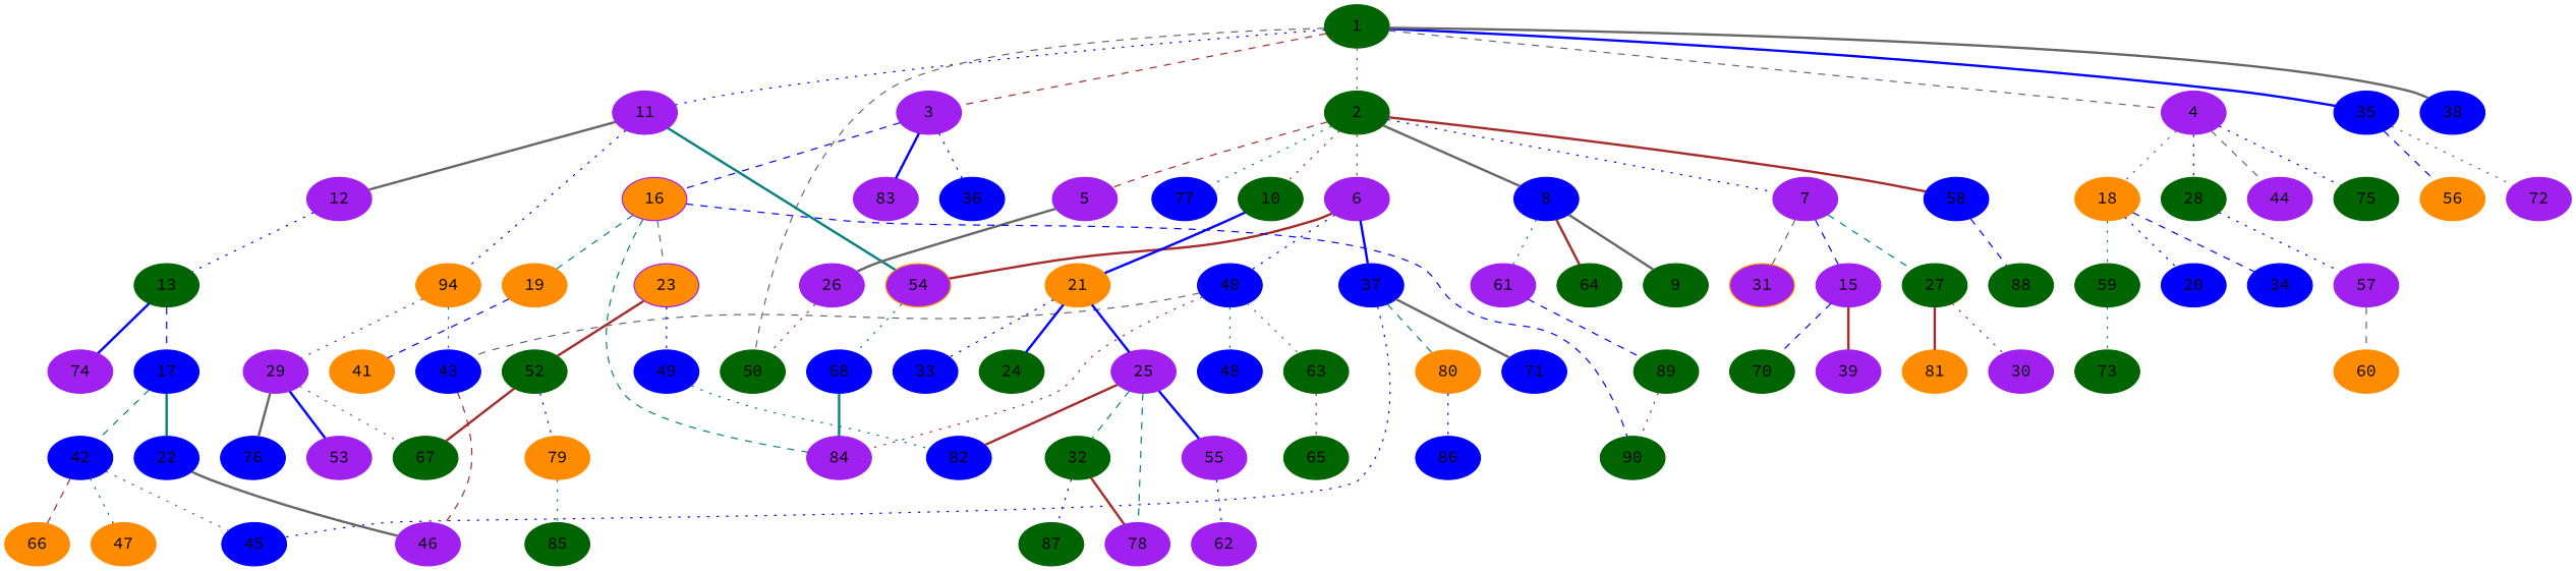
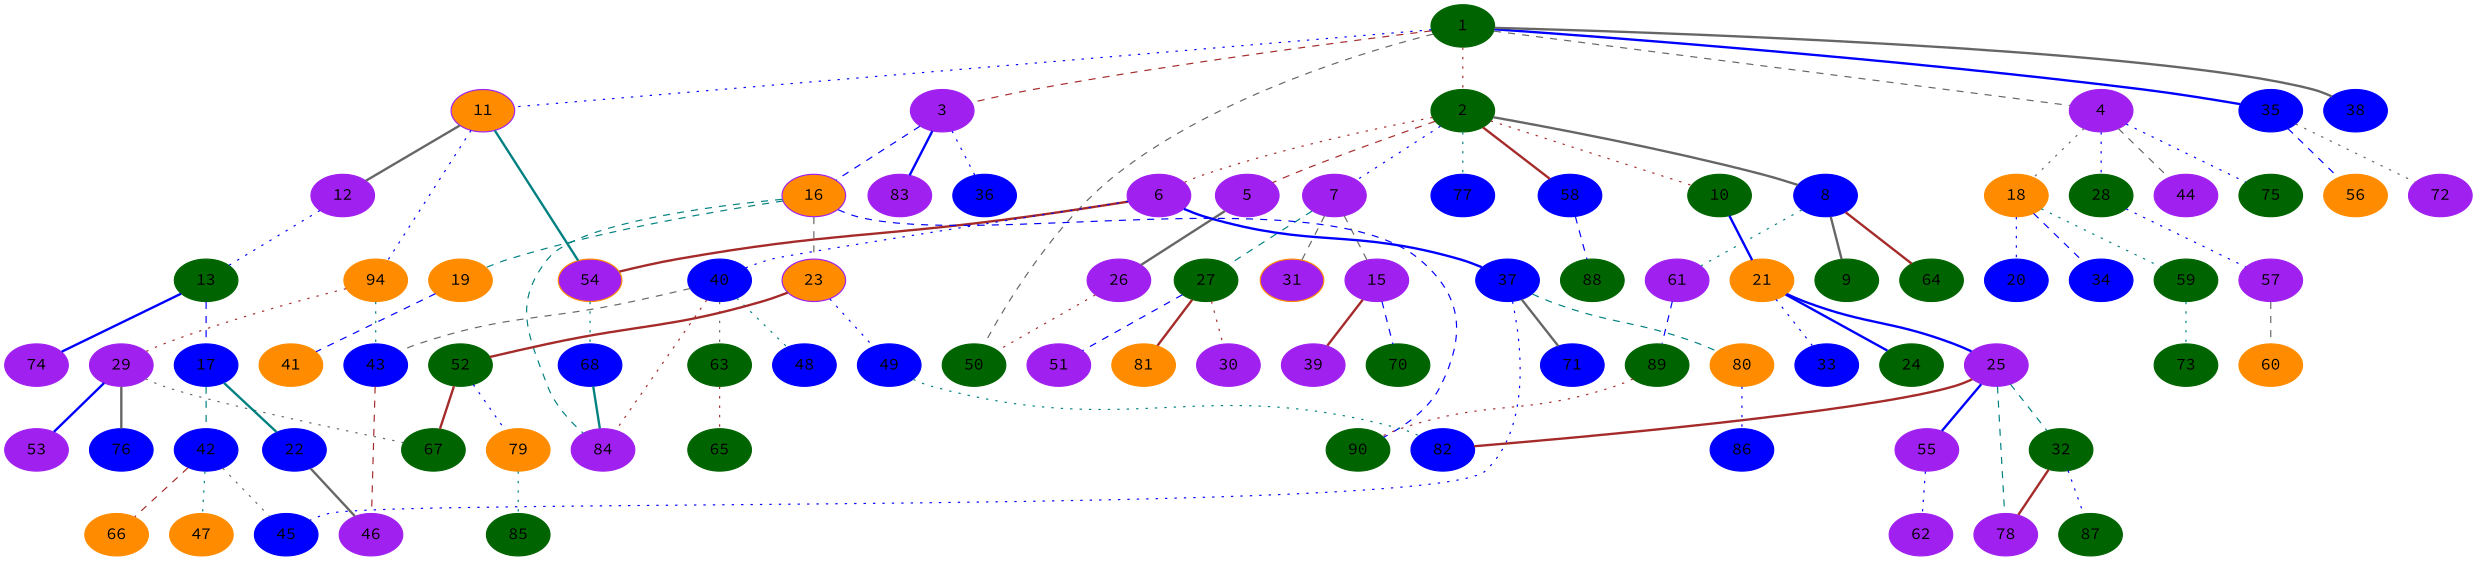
  graph {
    fontname="Source Code Pro"
    node [color=purple fontname="Source Code Pro" style=filled]
    edge [color=blue fontname="Source Code Pro" style=dotted]
    1 [color=darkgreen]
    2 [color=darkgreen]
    3
    4
-   11
+   11 [fillcolor=darkorange]
    35 [color=blue]
    38 [color=blue]
    50 [color=darkgreen]
    5
    6
    7
    8 [color=blue]
    10 [color=darkgreen]
    58 [color=blue]
    77 [color=blue]
    16 [fillcolor=darkorange]
    36 [color=blue]
    83
    18 [color=darkorange]
    28 [color=darkgreen]
    44
    75 [color=darkgreen]
    54 [color=darkorange fillcolor=purple]
    12
    n25 [color=darkorange label=94]
    56 [color=darkorange]
    72
    26
    37 [color=blue]
    40 [color=blue]
    15
    27 [color=darkgreen]
    31 [color=darkorange fillcolor=purple]
    9 [color=darkgreen]
    61
    64 [color=darkgreen]
    21 [color=darkorange]
    88 [color=darkgreen]
    19 [color=darkorange]
    23 [fillcolor=darkorange]
    84
    90 [color=darkgreen]
    20 [color=blue]
    34 [color=blue]
    59 [color=darkgreen]
    57
    45 [color=blue]
    71 [color=blue]
    80 [color=darkorange]
    43 [color=blue]
    48 [color=blue]
    63 [color=darkgreen]
    68 [color=blue]
    39
    70 [color=darkgreen]
    30
+   51
    81 [color=darkorange]
    89 [color=darkgreen]
    24 [color=darkgreen]
    25
    33 [color=blue]
    13 [color=darkgreen]
    29
    17 [color=blue]
    74
    22 [color=blue]
    42 [color=blue]
    53
    67 [color=darkgreen]
    76 [color=blue]
    46
    41 [color=darkorange]
    49 [color=blue]
    52 [color=darkgreen]
    47 [color=darkorange]
    66 [color=darkorange]
    73 [color=darkgreen]
    32 [color=darkgreen]
    55
    78
    82 [color=blue]
    79 [color=darkorange]
    87 [color=darkgreen]
    62
    60 [color=darkorange]
    86 [color=blue]
    65 [color=darkgreen]
    85 [color=darkgreen]
    1 -- 2 [color=brown]
    1 -- 3 [color=brown style=dashed]
    1 -- 4 [color=gray40 style=dashed]
    1 -- 11
    1 -- 35 [style=bold]
    1 -- 38 [color=gray40 style=bold]
    1 -- 50 [color=gray40 style=dashed]
    2 -- 5 [color=brown style=dashed]
    2 -- 6 [color=brown]
    2 -- 7
    2 -- 8 [color=gray40 style=bold]
    2 -- 10 [color=brown]
    2 -- 58 [color=brown style=bold]
    2 -- 77 [color=teal]
    3 -- 16 [style=dashed]
    3 -- 36
    3 -- 83 [style=bold]
    4 -- 18 [color=gray40]
    4 -- 28
    4 -- 44 [color=gray40 style=dashed]
    4 -- 75
    11 -- 54 [color=teal style=bold]
    11 -- 12 [color=gray40 style=bold]
    11 -- n25
    35 -- 56 [style=dashed]
    35 -- 72 [color=gray40]
    5 -- 26 [color=gray40 style=bold]
    6 -- 54 [color=brown style=bold]
    6 -- 37 [style=bold]
    6 -- 40
-   7 -- 15 [style=dashed]
+   7 -- 15 [color=gray40 style=dashed]
    7 -- 27 [color=teal style=dashed]
    7 -- 31 [color=gray40 style=dashed]
    8 -- 9 [color=gray40 style=bold]
    8 -- 61 [color=teal]
    8 -- 64 [color=brown style=bold]
    10 -- 21 [style=bold]
    58 -- 88 [style=dashed]
    16 -- 19 [color=teal style=dashed]
    16 -- 23 [color=gray40 style=dashed]
    16 -- 84 [color=teal style=dashed]
    16 -- 90 [style=dashed]
    18 -- 20
    18 -- 34 [style=dashed]
    18 -- 59 [color=teal]
    28 -- 57
    54 -- 68 [color=teal]
    12 -- 13
    n25 -- 43 [color=teal]
    n25 -- 29 [color=brown]
    26 -- 50 [color=brown]
    37 -- 45
    37 -- 71 [color=gray40 style=bold]
    37 -- 80 [color=teal style=dashed]
    40 -- 84 [color=brown]
    40 -- 43 [color=gray40 style=dashed]
    40 -- 48 [color=teal]
    40 -- 63 [color=gray40]
    15 -- 39 [color=brown style=bold]
    15 -- 70 [style=dashed]
    27 -- 30 [color=brown]
+   27 -- 51 [style=dashed]
    27 -- 81 [color=brown style=bold]
    61 -- 89 [style=dashed]
    21 -- 24 [style=bold]
    21 -- 25 [style=bold]
    21 -- 33
    19 -- 41 [style=dashed]
    23 -- 49
    23 -- 52 [color=brown style=bold]
    59 -- 73 [color=teal]
    57 -- 60 [color=gray40 style=dashed]
    80 -- 86
    43 -- 46 [color=brown style=dashed]
    63 -- 65 [color=brown]
    68 -- 84 [color=teal style=bold]
    89 -- 90 [color=brown]
    25 -- 32 [color=teal style=dashed]
    25 -- 55 [style=bold]
    25 -- 78 [color=teal style=dashed]
    25 -- 82 [color=brown style=bold]
    13 -- 17 [style=dashed]
    13 -- 74 [style=bold]
    29 -- 53 [style=bold]
    29 -- 67 [color=gray40]
    29 -- 76 [color=gray40 style=bold]
    17 -- 22 [color=teal style=bold]
    17 -- 42 [color=teal style=dashed]
    22 -- 46 [color=gray40 style=bold]
    42 -- 45 [color=gray40]
    42 -- 47 [color=teal]
    42 -- 66 [color=brown style=dashed]
    49 -- 82 [color=teal]
    52 -- 67 [color=brown style=bold]
    52 -- 79
    32 -- 78 [color=brown style=bold]
    32 -- 87
    55 -- 62
    79 -- 85 [color=teal]
  }
